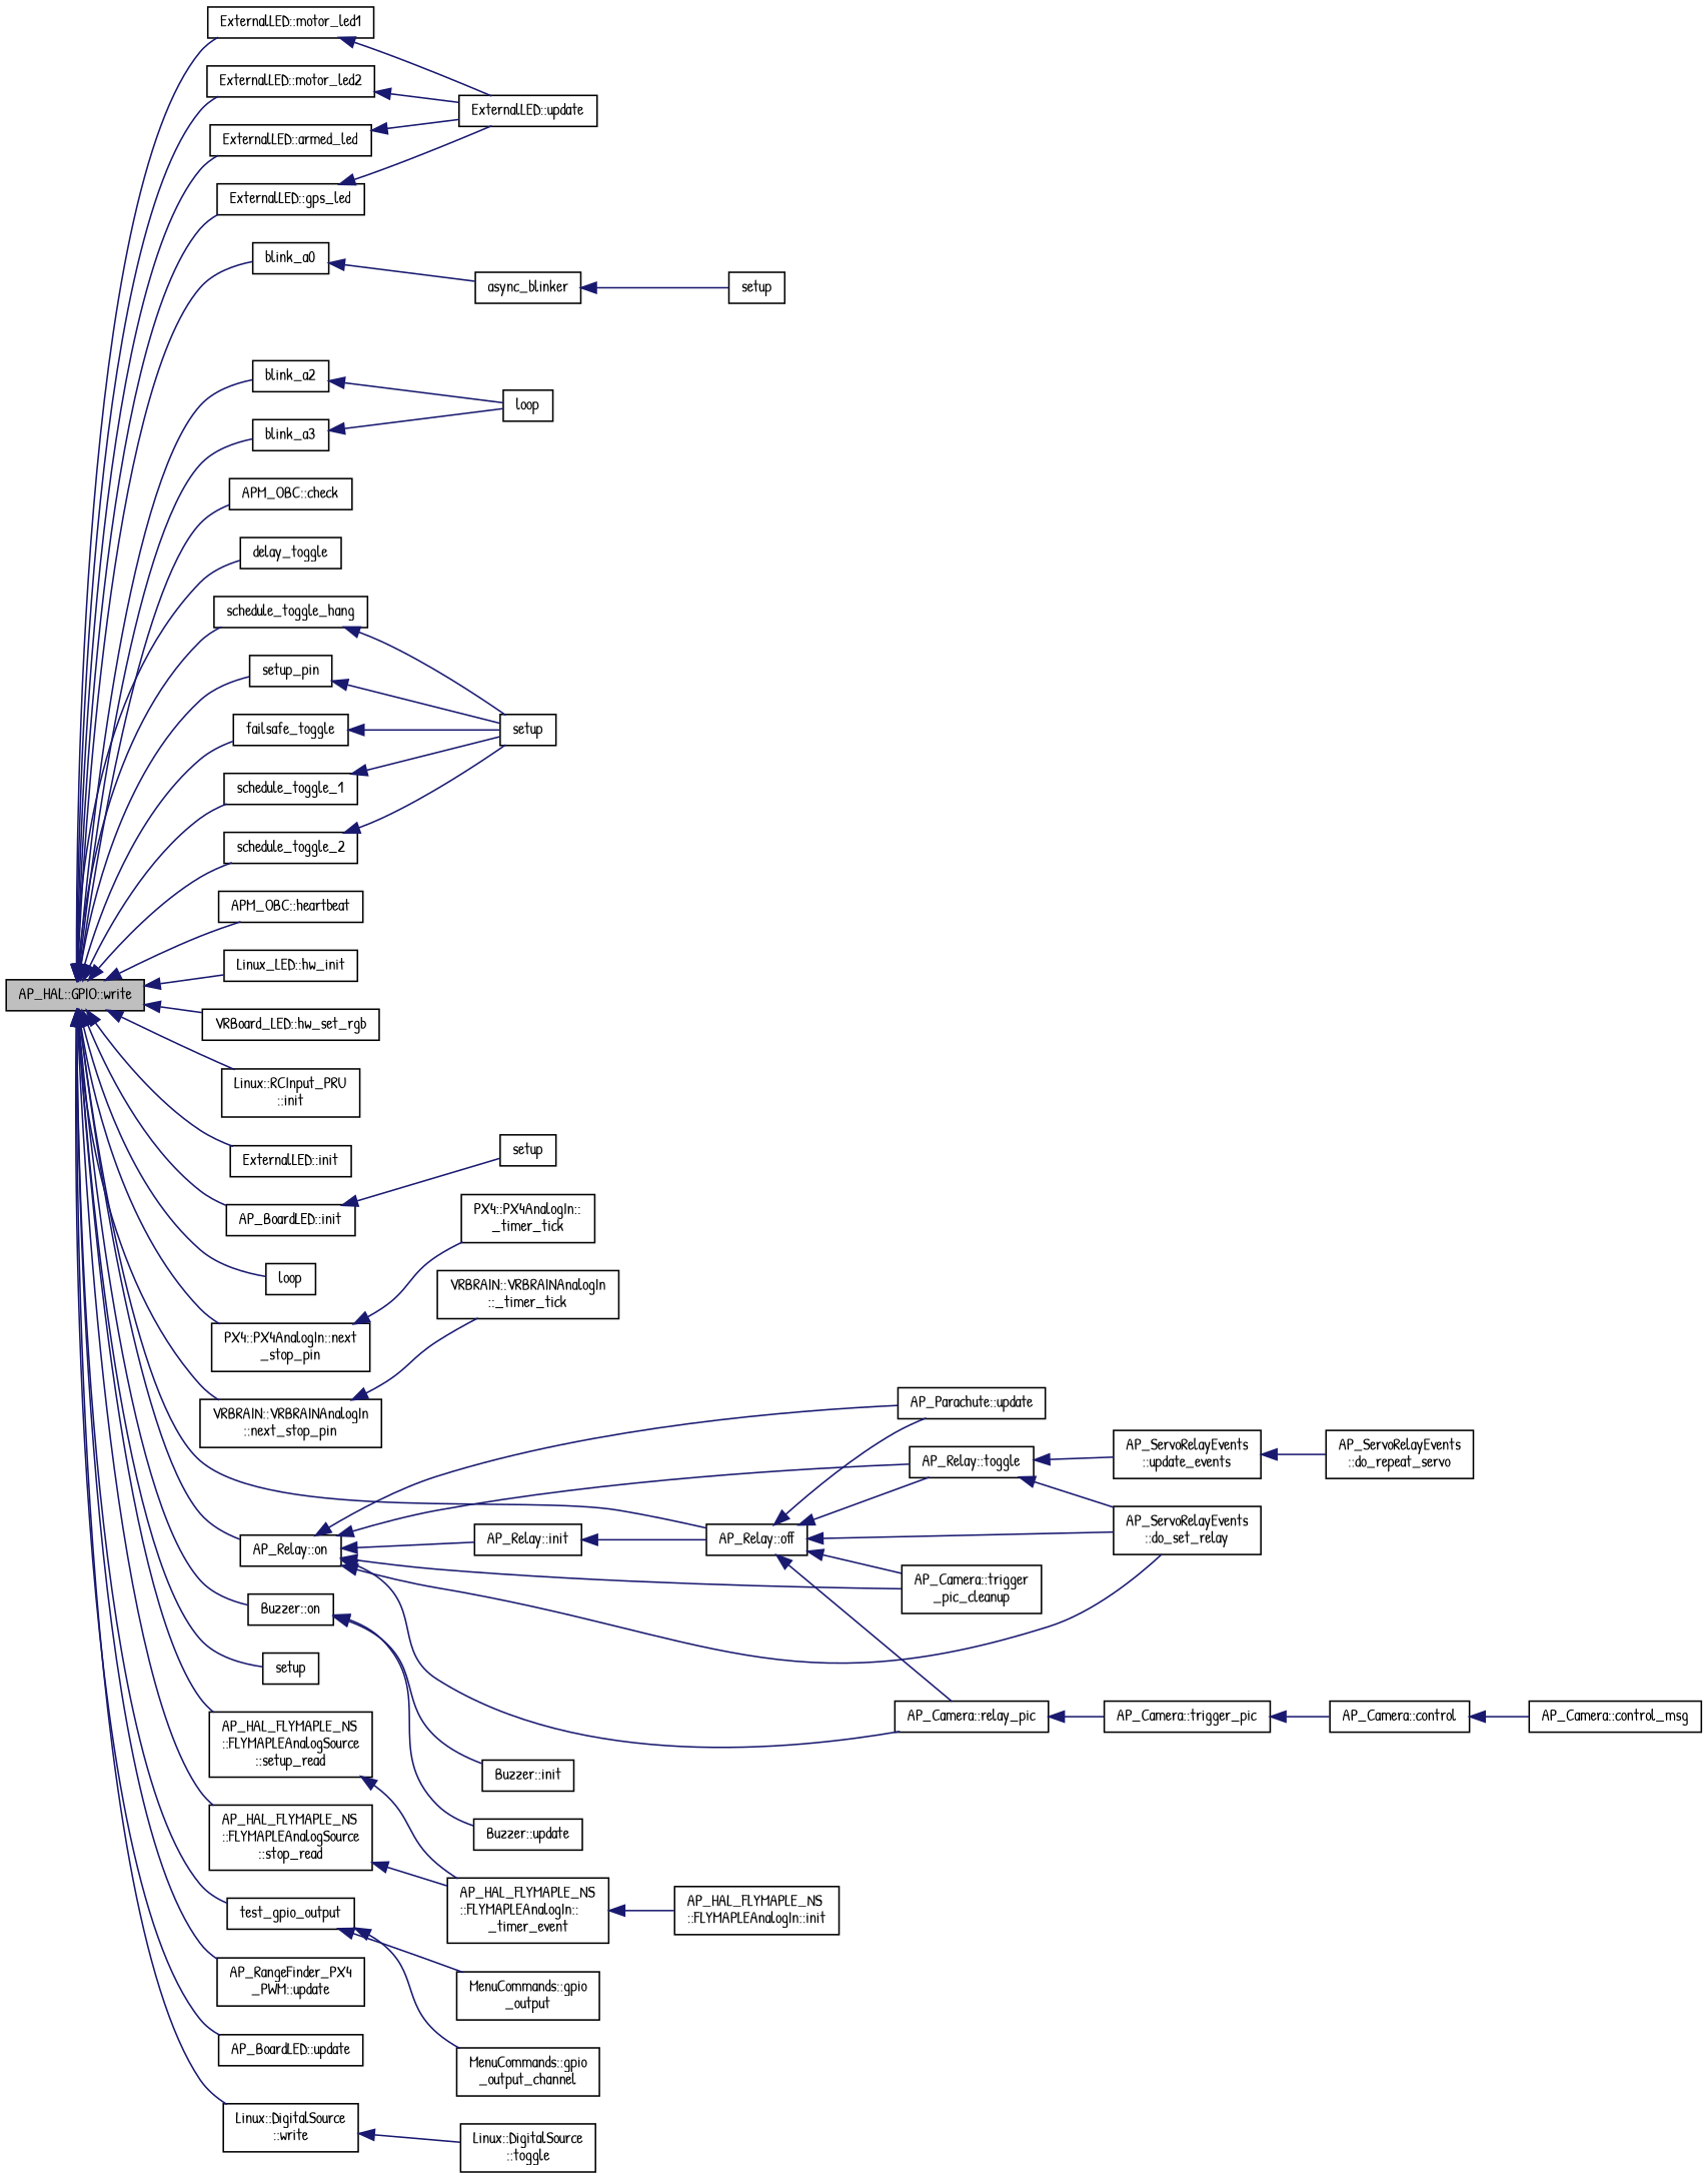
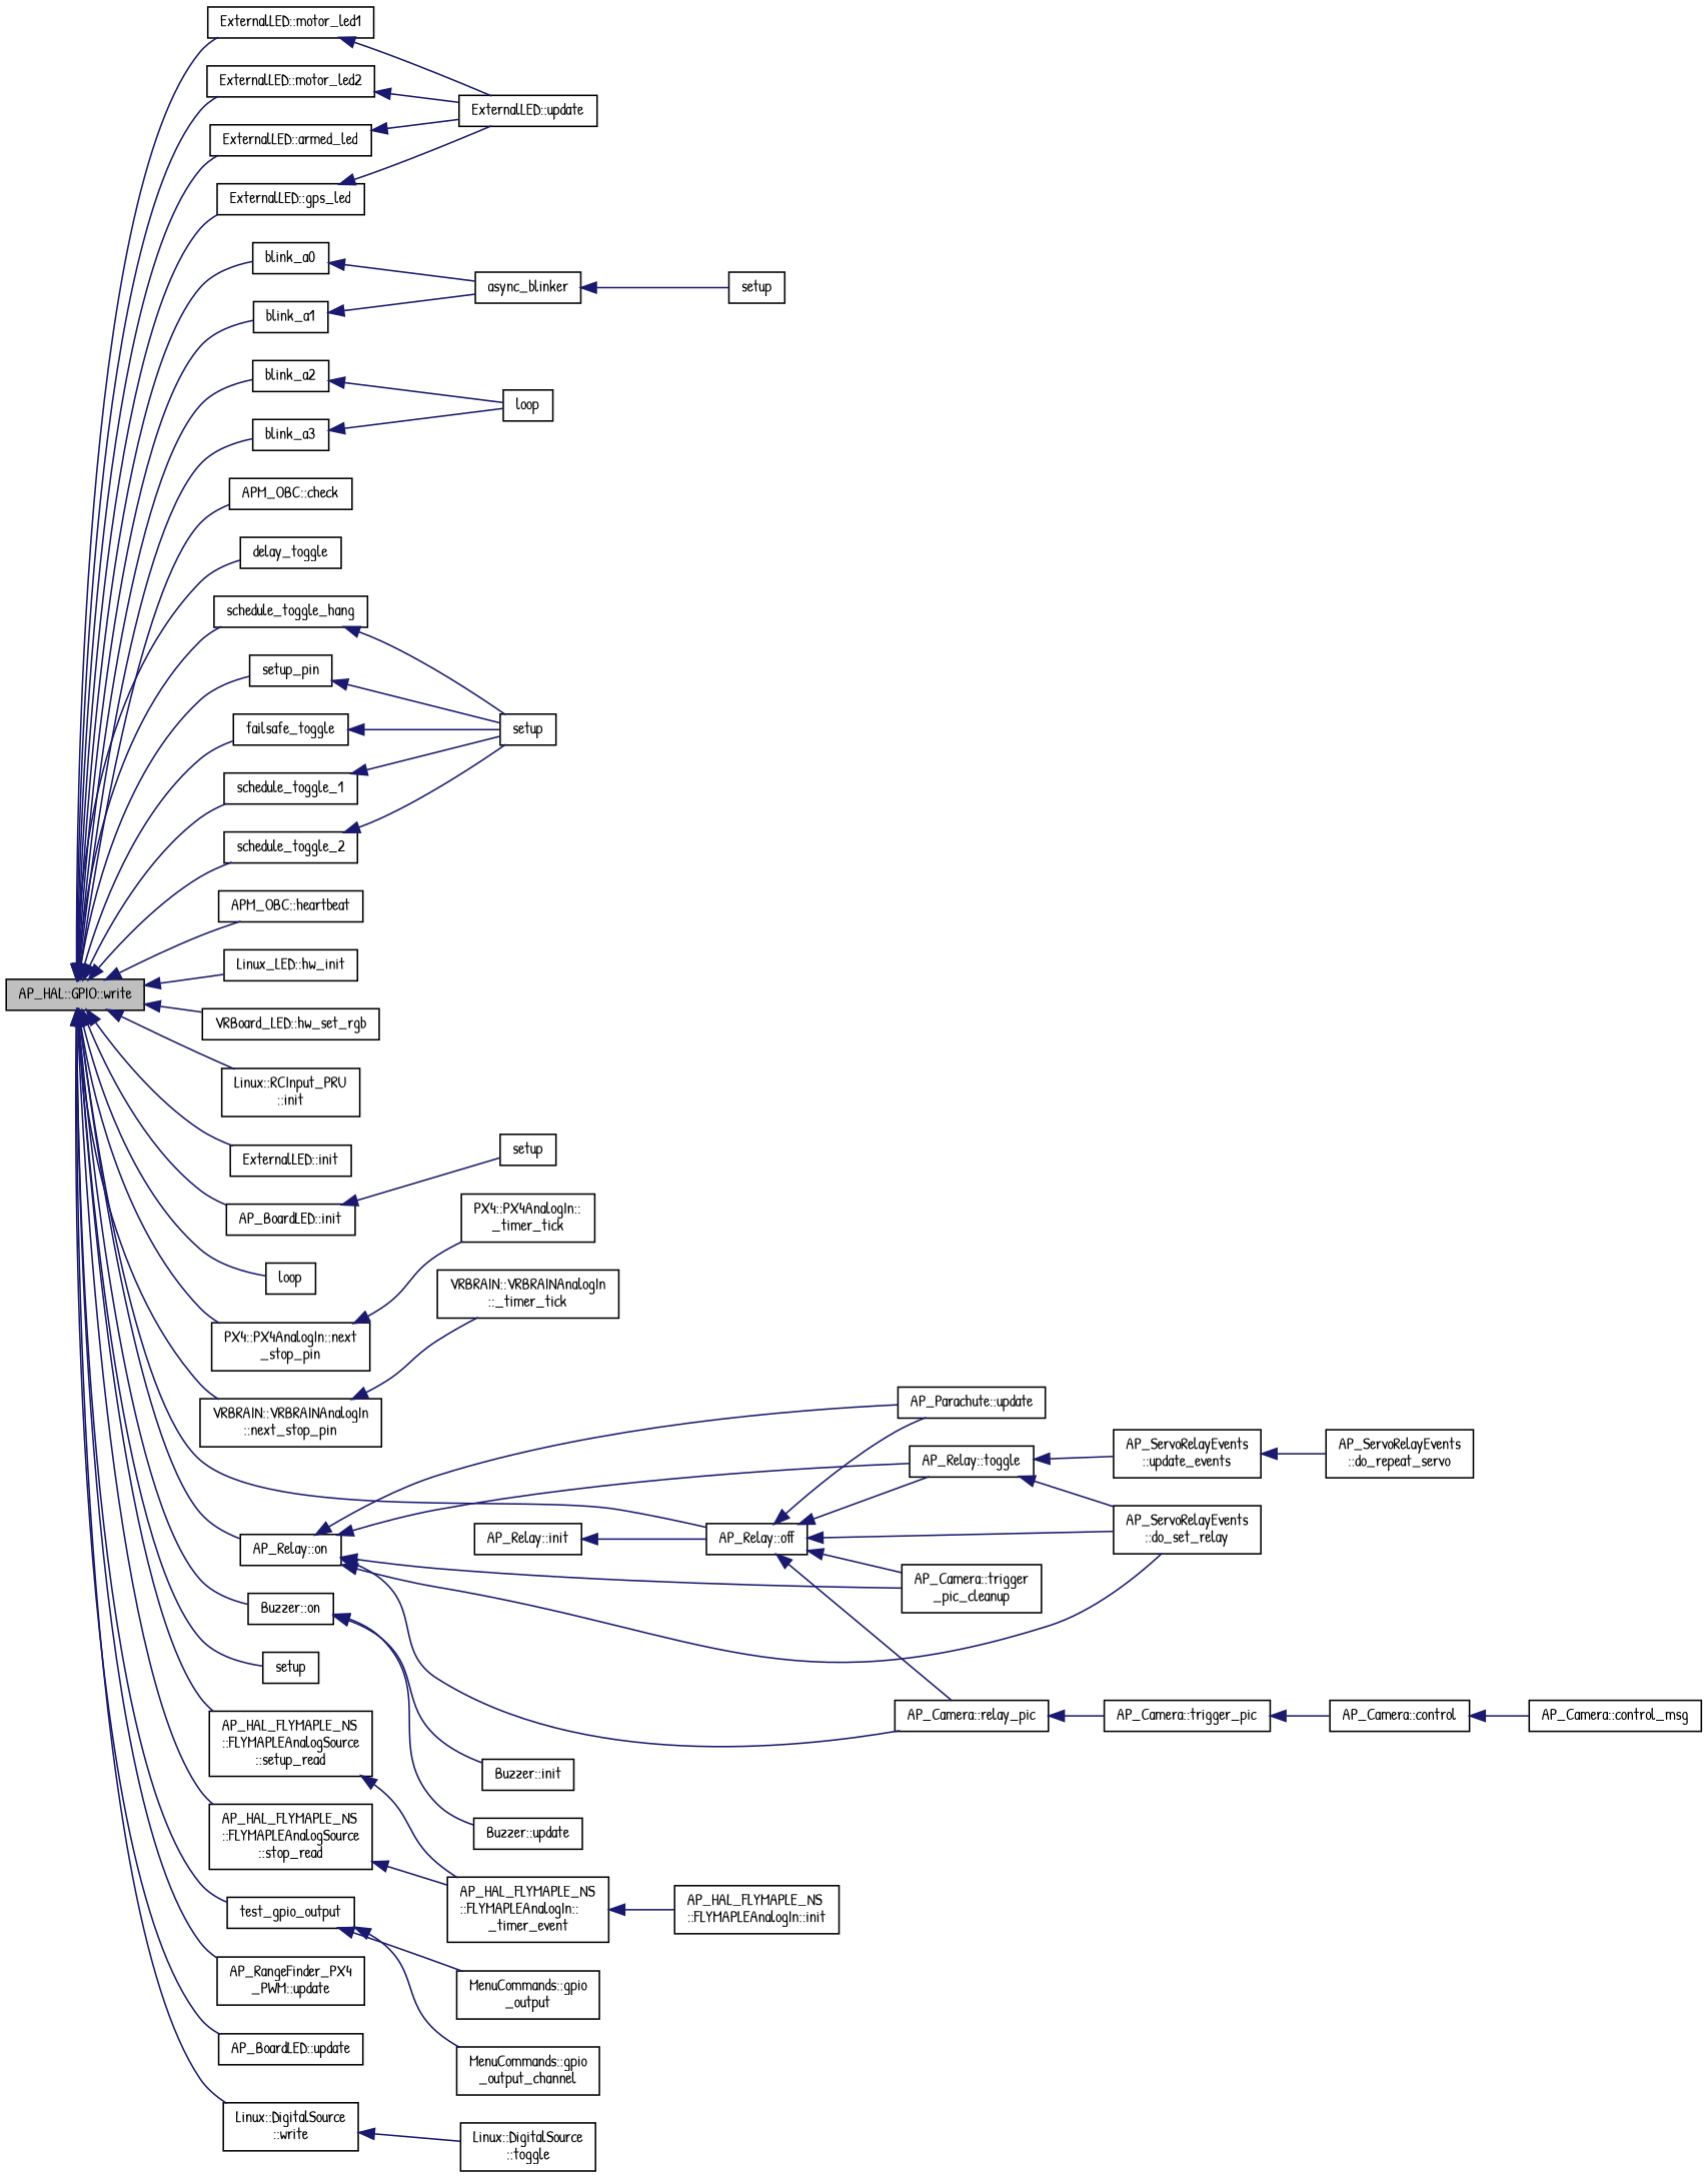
  digraph {
    fontname="Patrick Hand"
    rankdir=LR
    node [color=black fillcolor=white fontname="Patrick Hand" fontsize=10 shape=record style=filled]
    edge [color=midnightblue dir=back fontname="Patrick Hand" fontsize=10 labelfontname=Helvetica labelfontsize=10 style=solid]
    n1 [fillcolor=grey75 fontcolor=black height=0.2 label="AP_HAL::GPIO::write" width=0.4]
    n2 [height=0.2 label="ExternalLED::armed_led" width=0.4]
    n3 [height=0.2 label=blink_a0 width=0.4]
+   n4 [height=0.2 label=blink_a1 width=0.4]
    n5 [height=0.2 label=blink_a2 width=0.4]
    n6 [height=0.2 label=blink_a3 width=0.4]
    n7 [height=0.2 label="APM_OBC::check" width=0.4]
    n8 [height=0.2 label=delay_toggle width=0.4]
    n9 [height=0.2 label=failsafe_toggle width=0.4]
    n10 [height=0.2 label="ExternalLED::gps_led" width=0.4]
    n11 [height=0.2 label="APM_OBC::heartbeat" width=0.4]
    n12 [height=0.2 label="Linux_LED::hw_init" width=0.4]
    n13 [height=0.2 label="VRBoard_LED::hw_set_rgb" width=0.4]
    n14 [height=0.2 label="Linux::RCInput_PRU\l::init" width=0.4]
    n15 [height=0.2 label="ExternalLED::init" width=0.4]
    n16 [height=0.2 label="AP_BoardLED::init" width=0.4]
    n17 [height=0.2 label=loop width=0.4]
    n18 [height=0.2 label="ExternalLED::motor_led1" width=0.4]
    n19 [height=0.2 label="ExternalLED::motor_led2" width=0.4]
    n20 [height=0.2 label="PX4::PX4AnalogIn::next\l_stop_pin" width=0.4]
    n21 [height=0.2 label="VRBRAIN::VRBRAINAnalogIn\l::next_stop_pin" width=0.4]
    n22 [height=0.2 label="AP_Relay::off" width=0.4]
    n23 [height=0.2 label="AP_Relay::on" width=0.4]
    n24 [height=0.2 label="Buzzer::on" width=0.4]
    n25 [height=0.2 label=schedule_toggle_1 width=0.4]
    n26 [height=0.2 label=schedule_toggle_2 width=0.4]
    n27 [height=0.2 label=schedule_toggle_hang width=0.4]
    n28 [height=0.2 label=setup width=0.4]
    n29 [height=0.2 label=setup_pin width=0.4]
    n30 [height=0.2 label="AP_HAL_FLYMAPLE_NS\l::FLYMAPLEAnalogSource\l::setup_read" width=0.4]
    n31 [height=0.2 label="AP_HAL_FLYMAPLE_NS\l::FLYMAPLEAnalogSource\l::stop_read" width=0.4]
    n32 [height=0.2 label=test_gpio_output width=0.4]
    n33 [height=0.2 label="AP_RangeFinder_PX4\l_PWM::update" width=0.4]
    n34 [height=0.2 label="AP_BoardLED::update" width=0.4]
    n35 [height=0.2 label="Linux::DigitalSource\l::write" width=0.4]
    n36 [height=0.2 label="ExternalLED::update" width=0.4]
    n37 [height=0.2 label=async_blinker width=0.4]
    n38 [height=0.2 label=loop width=0.4]
    n39 [height=0.2 label=setup width=0.4]
    n40 [height=0.2 label=setup width=0.4]
    n41 [height=0.2 label="PX4::PX4AnalogIn::\l_timer_tick" width=0.4]
    n42 [height=0.2 label="VRBRAIN::VRBRAINAnalogIn\l::_timer_tick" width=0.4]
    n43 [height=0.2 label="AP_ServoRelayEvents\l::do_set_relay" width=0.4]
    n44 [height=0.2 label="AP_Camera::relay_pic" width=0.4]
    n45 [height=0.2 label="AP_Relay::toggle" width=0.4]
    n46 [height=0.2 label="AP_Camera::trigger\l_pic_cleanup" width=0.4]
    n47 [height=0.2 label="AP_Parachute::update" width=0.4]
    n48 [height=0.2 label="AP_Relay::init" width=0.4]
    n49 [height=0.2 label="Buzzer::init" width=0.4]
    n50 [height=0.2 label="Buzzer::update" width=0.4]
    n51 [height=0.2 label="AP_HAL_FLYMAPLE_NS\l::FLYMAPLEAnalogIn::\l_timer_event" width=0.4]
    n52 [height=0.2 label="MenuCommands::gpio\l_output" width=0.4]
    n53 [height=0.2 label="MenuCommands::gpio\l_output_channel" width=0.4]
    n54 [height=0.2 label="Linux::DigitalSource\l::toggle" width=0.4]
    n55 [height=0.2 label=setup width=0.4]
    n56 [height=0.2 label="AP_Camera::trigger_pic" width=0.4]
    n57 [height=0.2 label="AP_ServoRelayEvents\l::update_events" width=0.4]
    n58 [height=0.2 label="AP_Camera::control" width=0.4]
    n59 [height=0.2 label="AP_Camera::control_msg" width=0.4]
    n60 [height=0.2 label="AP_ServoRelayEvents\l::do_repeat_servo" width=0.4]
    n61 [height=0.2 label="AP_HAL_FLYMAPLE_NS\l::FLYMAPLEAnalogIn::init" width=0.4]
    n1 -> n2
    n1 -> n3
+   n1 -> n4
    n1 -> n5
    n1 -> n6
    n1 -> n7
    n1 -> n8
    n1 -> n9
    n1 -> n10
    n1 -> n11
    n1 -> n12
    n1 -> n13
    n1 -> n14
    n1 -> n15
    n1 -> n16
    n1 -> n17
    n1 -> n18
    n1 -> n19
    n1 -> n20
    n1 -> n21
    n1 -> n22
    n1 -> n23
    n1 -> n24
    n1 -> n25
    n1 -> n26
    n1 -> n27
    n1 -> n28
    n1 -> n29
    n1 -> n30
    n1 -> n31
    n1 -> n32
    n1 -> n33
    n1 -> n34
    n1 -> n35
    n2 -> n36
    n3 -> n37
+   n4 -> n37
    n5 -> n38
    n6 -> n38
    n9 -> n39
    n10 -> n36
    n16 -> n40
    n18 -> n36
    n19 -> n36
    n20 -> n41
    n21 -> n42
    n22 -> n43
    n22 -> n44
    n22 -> n45
    n22 -> n46
    n22 -> n47
    n23 -> n43
    n23 -> n44
    n23 -> n45
    n23 -> n46
    n23 -> n47
-   n23 -> n48
    n24 -> n49
    n24 -> n50
    n25 -> n39
    n26 -> n39
    n27 -> n39
    n29 -> n39
    n30 -> n51
    n31 -> n51
    n32 -> n52
    n32 -> n53
    n35 -> n54
    n37 -> n55
    n44 -> n56
    n45 -> n43
    n45 -> n57
    n48 -> n22
    n51 -> n61
    n56 -> n58
    n57 -> n60
    n58 -> n59
  }
